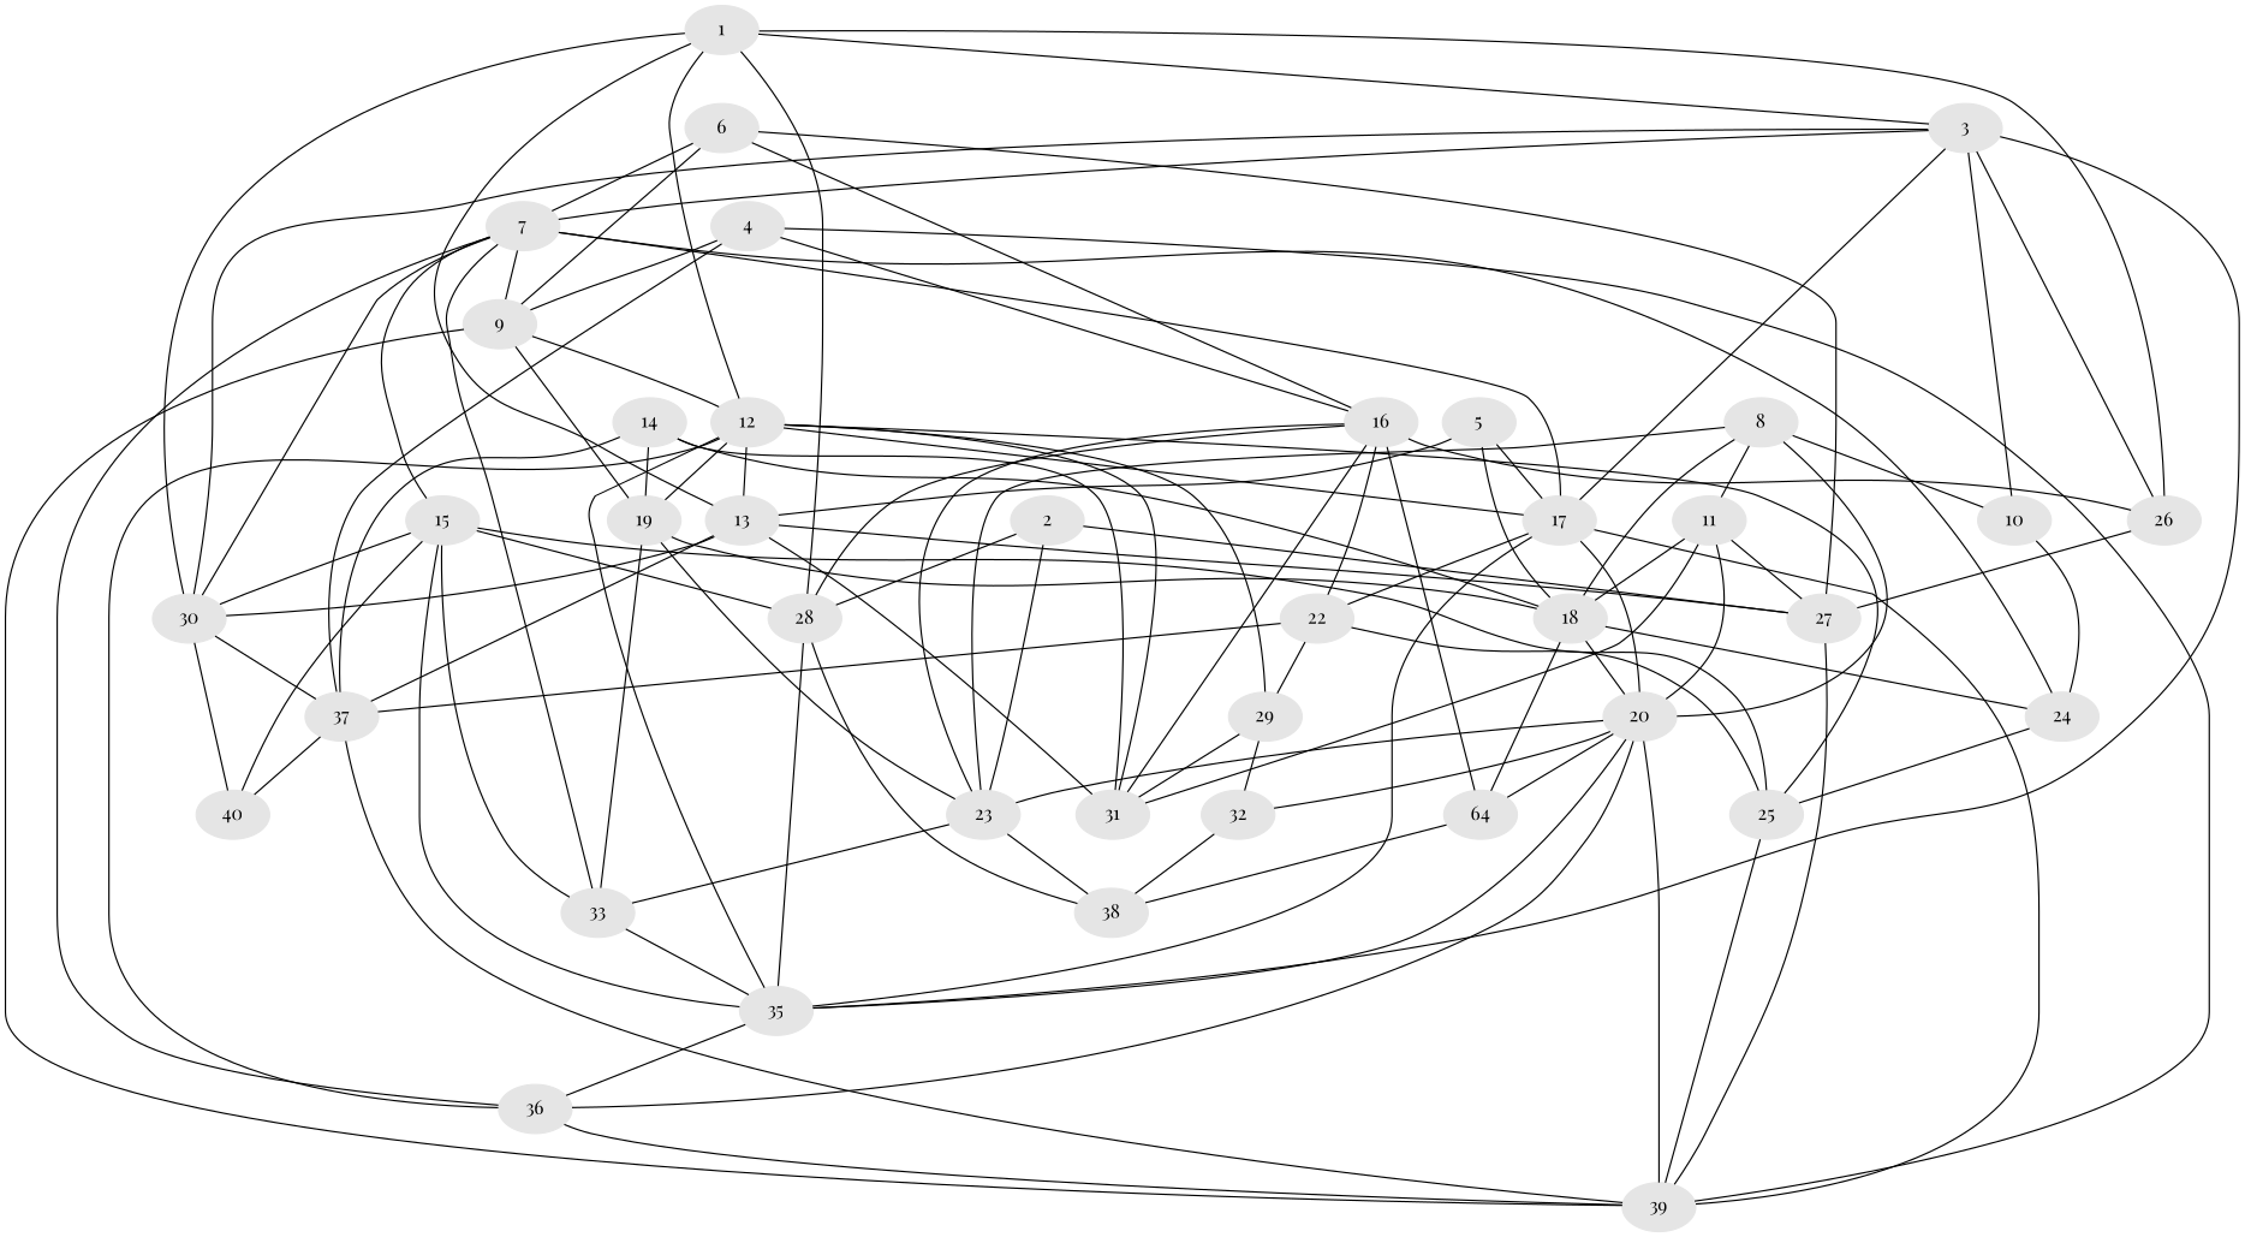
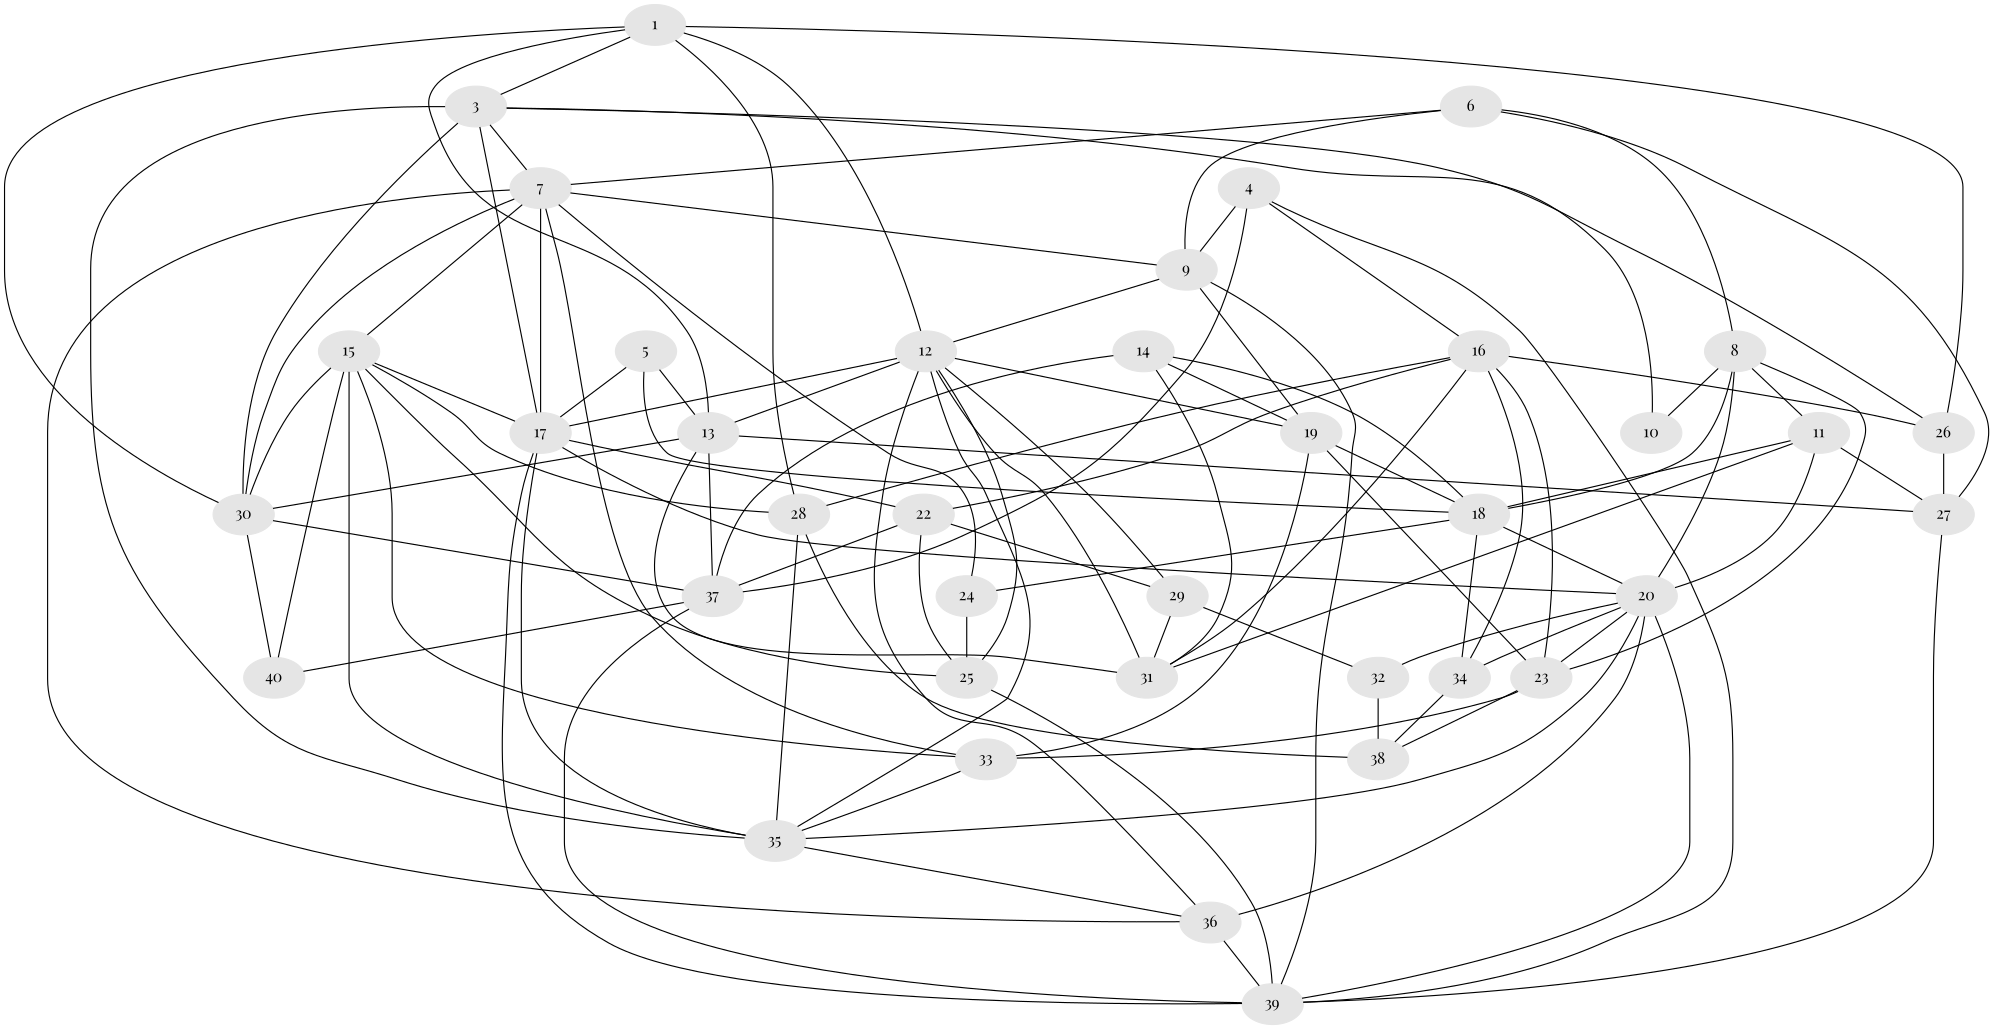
  graph {
    fontname="Playfair Display"
    node [color=gray90 fontname="Playfair Display" style=filled]
    edge [fontname="Playfair Display" weight=1.0]
    1
    3
    12
    13
    26
    28
    30
    7
    10
    17
    35
    36
    19
    31
    25
    29
    27
    37
    38
    40
-   2
    23
    9
    15
    24
    33
    39
    20
    22
    4
    16
-   34 [label=64]
+   34
    5
    18
    6
    8
    11
    32
    14
    1 -- 3
    1 -- 12
    1 -- 13
    1 -- 26
    1 -- 28
    1 -- 30
    3 -- 26
    3 -- 30
    3 -- 7
    3 -- 10
    3 -- 17
    3 -- 35 [weight=2.0]
    12 -- 13
    12 -- 17
    12 -- 35
    12 -- 36
    12 -- 19
    12 -- 31
    12 -- 25
    12 -- 29
    13 -- 30
    13 -- 31 [weight=3.0]
    13 -- 27
    13 -- 37
    26 -- 27
    28 -- 35
    28 -- 38 [weight=2.0]
    30 -- 37
    30 -- 40 [weight=2.0]
    7 -- 30
    7 -- 17 [weight=2.0]
    7 -- 36
    7 -- 9
    7 -- 15
    7 -- 24
    7 -- 33
-   10 -- 24
    17 -- 35
    17 -- 39
    17 -- 20
    17 -- 22 [weight=2.0]
    35 -- 36
    36 -- 39 [weight=2.0]
    19 -- 23
    19 -- 33 [weight=2.0]
    19 -- 18
    25 -- 39
    29 -- 31
    29 -- 32
    27 -- 39
    37 -- 40
    37 -- 39
-   2 -- 28
-   2 -- 27
-   2 -- 23
    23 -- 38
    23 -- 33
    9 -- 12
    9 -- 19 [weight=2.0]
    9 -- 39
    15 -- 28
    15 -- 30 [weight=2.0]
+   15 -- 17
    15 -- 35 [weight=2.0]
    15 -- 25
    15 -- 40
    15 -- 33
    24 -- 25
    33 -- 35
    20 -- 35 [weight=2.0]
    20 -- 36 [weight=2.0]
    20 -- 23
    20 -- 39
    20 -- 34
    20 -- 32
    22 -- 25
    22 -- 29
    22 -- 37
    4 -- 37 [weight=2.0]
    4 -- 9
    4 -- 39
    4 -- 16
    16 -- 26
    16 -- 28
    16 -- 31
    16 -- 23
    16 -- 22
    16 -- 34
    34 -- 38
    5 -- 13
    5 -- 17
    5 -- 18
    18 -- 24
    18 -- 20
    18 -- 34 [weight=2.0]
    6 -- 7
    6 -- 27
    6 -- 9
-   6 -- 16
+   6 -- 8
    8 -- 10
    8 -- 23
    8 -- 20
    8 -- 18
    8 -- 11
    11 -- 31
    11 -- 27
    11 -- 20
    11 -- 18
    32 -- 38 [weight=2.0]
    14 -- 19 [weight=2.0]
    14 -- 31
    14 -- 37
    14 -- 18
  }
